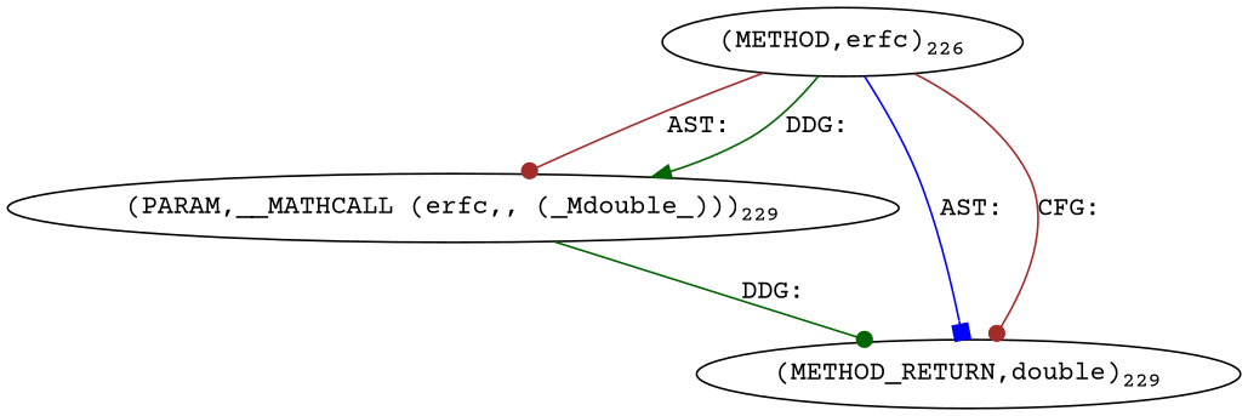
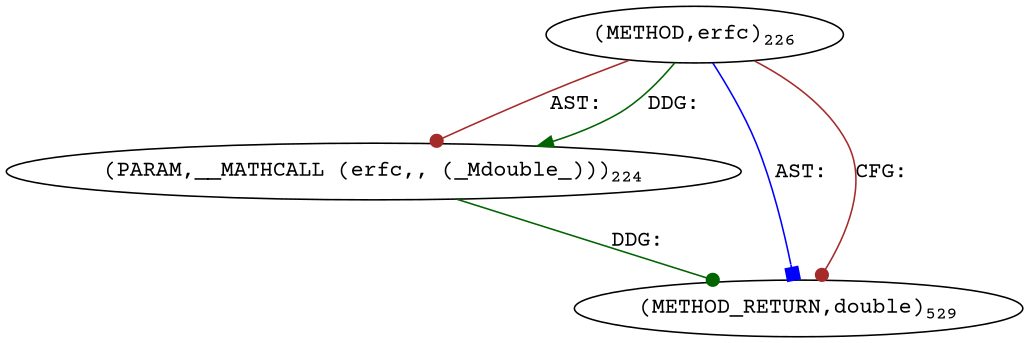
  digraph {
    fontname="Courier Prime"
    node [fontname="Courier Prime"]
    edge [arrowhead=dot color=brown fontname="Courier Prime"]
    n1 [label=<(METHOD,erfc)<SUB>226</SUB>>]
-   n2 [label=<(PARAM,__MATHCALL (erfc,, (_Mdouble_)))<SUB>229</SUB>>]
-   n3 [label=<(METHOD_RETURN,double)<SUB>229</SUB>>]
+   n2 [label=<(PARAM,__MATHCALL (erfc,, (_Mdouble_)))<SUB>224</SUB>>]
+   n3 [label=<(METHOD_RETURN,double)<SUB>529</SUB>>]
    n1 -> n2 [label="AST: "]
    n1 -> n2 [arrowhead=normal color=darkgreen label="DDG: "]
    n1 -> n3 [arrowhead=box color=blue label="AST: "]
    n1 -> n3 [label="CFG: "]
    n2 -> n3 [color=darkgreen label="DDG: "]
  }
